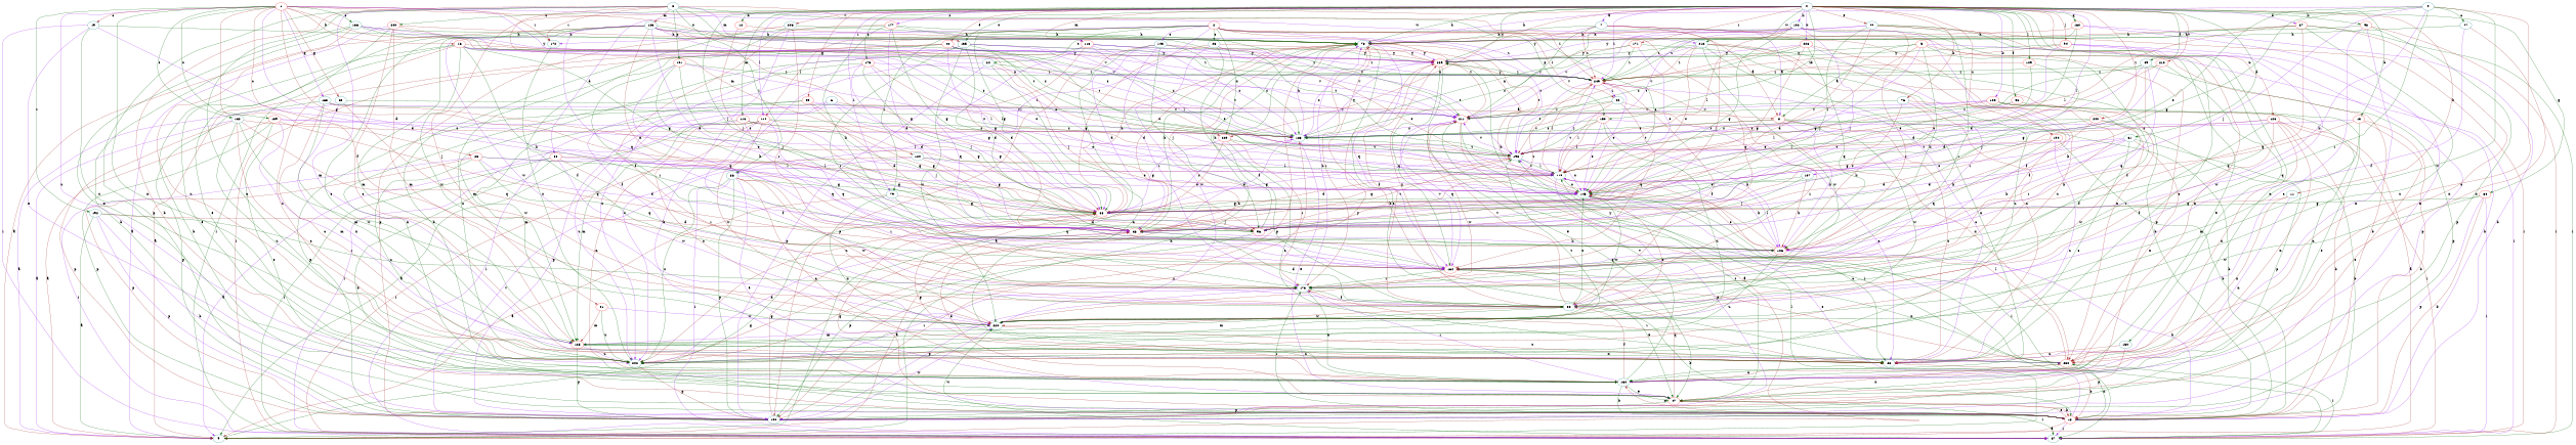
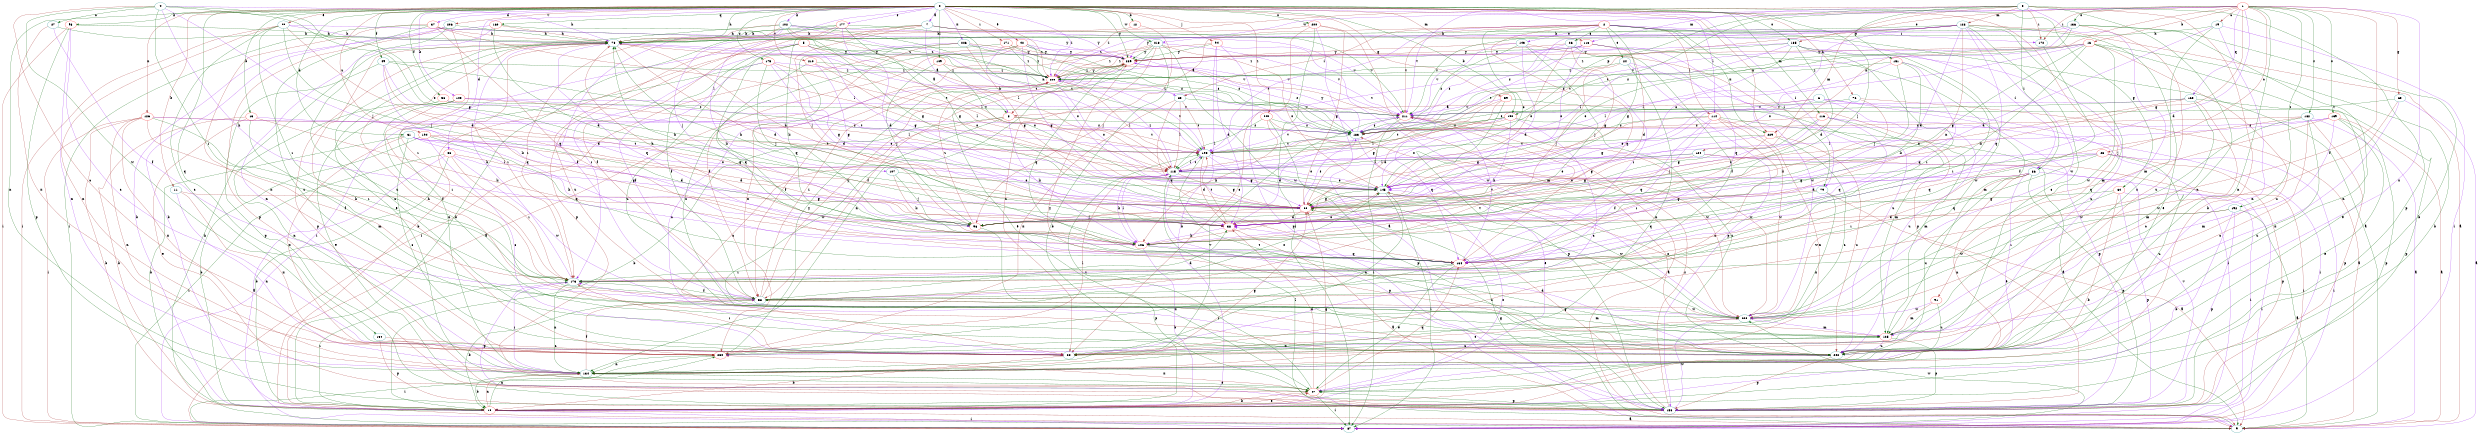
  strict digraph {
    node [color=teal]
    edge [color=darkgreen]
    0
    7
    11
    12 [color=red]
    13 [color=red]
    31
    36 [color=red]
    37 [color=red]
    42 [color=red]
    46
    49
    56 [color=red]
    59 [color=red]
    64 [color=red]
    76
    78
    79
    91 [color=red]
    94 [color=red]
    96 [color=red]
    98 [color=red]
    102
    105 [color=red]
    107
    109 [color=red]
    114 [color=red]
    116 [color=red]
    118 [color=red]
    126 [color=red]
    134
    135
    150 [color=red]
    154
    160 [color=red]
    171 [color=red]
    175 [color=red]
    177 [color=red]
    194 [color=red]
    200 [color=red]
    206
    210 [color=red]
    218
-   226 [color=red]
+   226
    229 [color=red]
    239 [color=red]
    240 [color=red]
    249 [color=red]
    202
    211 [color=red]
    8 [color=red]
    153
    68 [color=red]
    230 [color=red]
    18 [color=red]
    125 [color=red]
    106 [color=red]
    183
    47 [color=red]
    38 [color=red]
    145
    193
    28
    173
    220
    87
    115
    9
    164 [color=red]
    58
    83
    1 [color=red]
    16 [color=red]
    19
    23 [color=red]
    65
    136
    139 [color=red]
    163
    172
    182
    192
    2 [color=red]
    24
    26
    86
    143
    3
    123
    124
    151 [color=red]
    4
    27
    5 [color=red]
    6
    0 -> 7 [color=purple label=a]
    0 -> 11 [color=brown label=b]
    0 -> 12 [label=b]
    0 -> 13 [label=b]
    0 -> 31 [label=d]
    0 -> 36 [color=purple label=d]
    0 -> 37 [color=purple label=d]
    0 -> 42 [color=brown label=e]
    0 -> 46 [color=brown label=e]
    0 -> 49 [label=f]
    0 -> 56 [label=f]
    0 -> 59 [color=brown label=g]
    0 -> 64 [label=g]
    0 -> 76 [color=brown label=h]
    0 -> 78 [label=h]
    0 -> 79 [color=purple label=i]
    0 -> 91 [color=brown label=j]
    0 -> 94 [color=brown label=j]
    0 -> 96 [label=j]
    0 -> 98 [label=k]
    0 -> 102 [color=purple label=k]
    0 -> 105 [color=purple label=k]
    0 -> 107 [color=purple label=l]
    0 -> 109 [label=l]
    0 -> 114 [color=purple label=l]
    0 -> 116 [label=m]
    0 -> 118 [color=brown label=m]
    0 -> 126 [color=brown label=n]
    0 -> 134 [label=n]
    0 -> 135 [label=o]
    0 -> 150 [label=b]
    0 -> 154 [label=q]
    0 -> 160 [label=q]
    0 -> 171 [color=brown label=r]
    0 -> 175 [label=s]
    0 -> 177 [color=purple label=s]
    0 -> 194 [color=brown label=u]
    0 -> 200 [label=u]
    0 -> 206 [color=brown label=v]
    0 -> 210 [color=brown label=v]
    0 -> 218 [label=w]
    0 -> 226 [color=purple label=x]
    0 -> 229 [color=brown label=x]
    0 -> 239 [label=y]
    0 -> 240 [color=brown label=z]
    0 -> 249 [color=purple label=z]
    7 -> 78 [label=h]
    7 -> 96 [color=brown label=j]
    7 -> 239 [color=purple label=y]
    7 -> 249 [color=brown label=z]
    7 -> 202 [color=brown label=u]
    7 -> 211 [label=v]
    7 -> 8 [color=purple label=a]
    7 -> 153 [color=brown label=p]
    11 -> 134 [color=purple label=n]
    11 -> 68 [color=brown label=g]
    11 -> 230 [color=brown label=x]
    12 -> 78 [color=brown label=h]
    12 -> 96 [color=brown label=j]
    13 -> 18 [color=brown label=b]
    13 -> 125 [label=m]
    13 -> 106 [color=brown label=k]
    13 -> 183 [color=purple label=s]
    13 -> 47 [color=brown label=e]
    31 -> 230 [color=brown label=x]
    31 -> 18 [label=b]
    31 -> 106 [color=purple label=k]
    31 -> 38 [color=purple label=d]
    31 -> 145 [color=purple label=o]
    31 -> 193 [color=purple label=t]
    31 -> 28 [label=c]
    36 -> 68 [color=purple label=g]
    36 -> 18 [label=b]
    36 -> 173 [color=brown label=r]
    36 -> 220 [color=purple label=w]
    36 -> 87 [label=i]
    36 -> 115 [color=brown label=l]
    36 -> 9 [color=purple label=a]
    37 -> 78 [color=brown label=h]
    37 -> 249 [label=z]
    37 -> 202 [label=u]
    37 -> 230 [color=brown label=x]
    37 -> 87 [label=i]
    37 -> 115 [color=brown label=l]
    37 -> 164 [color=brown label=q]
    42 -> 239 [color=purple label=y]
    42 -> 249 [label=z]
    42 -> 202 [label=u]
    42 -> 211 [color=purple label=v]
    42 -> 68 [color=purple label=g]
    42 -> 183 [label=s]
    42 -> 87 [color=brown label=i]
    42 -> 9 [color=brown label=a]
    46 -> 78 [color=purple label=h]
    46 -> 96 [label=j]
    46 -> 134 [color=brown label=n]
    46 -> 239 [color=purple label=y]
    46 -> 38 [color=brown label=d]
    46 -> 28 [label=c]
    46 -> 173 [label=r]
    46 -> 87 [color=brown label=i]
    49 -> 249 [label=z]
    49 -> 153 [label=p]
    49 -> 106 [color=brown label=k]
    49 -> 38 [color=purple label=d]
    49 -> 193 [label=t]
    49 -> 164 [color=purple label=q]
    56 -> 134 [label=n]
    56 -> 211 [label=v]
    56 -> 145 [color=purple label=o]
    59 -> 211 [color=purple label=v]
    59 -> 153 [label=p]
    59 -> 68 [color=brown label=g]
    59 -> 125 [label=m]
    59 -> 38 [color=brown label=d]
    64 -> 153 [color=purple label=p]
    64 -> 68 [label=g]
    64 -> 18 [color=brown label=b]
    64 -> 220 [label=w]
    64 -> 87 [color=purple label=i]
    76 -> 96 [color=brown label=s]
    76 -> 211 [label=v]
    76 -> 106 [color=brown label=k]
    76 -> 9 [color=brown label=a]
    78 -> 239 [color=purple label=y]
    78 -> 153 [color=brown label=p]
    78 -> 38 [color=brown label=d]
    78 -> 193 [color=brown label=t]
    78 -> 28 [label=c]
    78 -> 173 [color=brown label=r]
    78 -> 164 [color=purple label=q]
    79 -> 68 [color=brown label=g]
    79 -> 230 [label=x]
    79 -> 9 [color=brown label=a]
    79 -> 164 [label=q]
    91 -> 202 [label=u]
    91 -> 125 [color=brown label=m]
    91 -> 220 [color=purple label=w]
    94 -> 239 [label=y]
    94 -> 249 [color=brown label=z]
    94 -> 153 [color=purple label=p]
    94 -> 18 [color=purple label=b]
    94 -> 38 [color=purple label=d]
    94 -> 220 [color=purple label=w]
    96 -> 78 [label=h]
    96 -> 249 [color=brown label=z]
    96 -> 153 [label=p]
    98 -> 78 [label=h]
    98 -> 134 [color=purple label=n]
    98 -> 153 [label=p]
    98 -> 28 [color=purple label=c]
    98 -> 87 [color=brown label=i]
    102 -> 78 [color=brown label=h]
    102 -> 96 [color=purple label=j]
    102 -> 211 [color=purple label=v]
    102 -> 68 [label=g]
    102 -> 183 [label=n]
    102 -> 47 [label=e]
    102 -> 193 [color=purple label=t]
    102 -> 173 [color=brown label=r]
    102 -> 115 [color=brown label=l]
    102 -> 58 [color=purple label=f]
    105 -> 211 [color=purple label=v]
    105 -> 47 [label=e]
    105 -> 193 [color=purple label=t]
    105 -> 173 [color=brown label=r]
    105 -> 115 [color=brown label=l]
    105 -> 58 [label=f]
    107 -> 96 [label=j]
    107 -> 106 [color=brown label=k]
    107 -> 145 [label=o]
    109 -> 96 [label=j]
    109 -> 249 [color=brown label=z]
    109 -> 145 [label=o]
    114 -> 134 [color=brown label=n]
    114 -> 68 [color=brown label=g]
    114 -> 183 [label=s]
    114 -> 28 [color=brown label=c]
    114 -> 220 [color=brown label=w]
    114 -> 9 [label=a]
    114 -> 164 [color=purple label=q]
    114 -> 58 [color=purple label=f]
    116 -> 96 [color=purple label=j]
    116 -> 68 [label=g]
    116 -> 125 [label=m]
    116 -> 183 [color=brown label=s]
    116 -> 87 [color=purple label=i]
    116 -> 164 [color=purple label=q]
    118 -> 239 [label=y]
    118 -> 249 [color=purple label=z]
    118 -> 125 [label=m]
    118 -> 183 [color=purple label=s]
    118 -> 38 [color=brown label=d]
    118 -> 145 [color=purple label=o]
    118 -> 193 [color=purple label=t]
    118 -> 164 [color=purple label=q]
    126 -> 134 [color=brown label=n]
    126 -> 68 [color=brown label=g]
    126 -> 230 [color=brown label=x]
    126 -> 18 [color=brown label=b]
    126 -> 183 [color=purple label=s]
    126 -> 173 [label=r]
    126 -> 87 [color=brown label=i]
    126 -> 58 [color=brown label=f]
    134 -> 211 [label=v]
    134 -> 68 [color=brown label=g]
    134 -> 18 [label=b]
    134 -> 47 [label=e]
    134 -> 173 [color=purple label=r]
    134 -> 58 [color=brown label=f]
    135 -> 239 [color=purple label=y]
    135 -> 249 [label=z]
    135 -> 202 [color=purple label=u]
    135 -> 38 [label=d]
    135 -> 145 [label=o]
    135 -> 173 [label=r]
    135 -> 220 [label=w]
    135 -> 115 [color=purple label=l]
    150 -> 202 [label=u]
    150 -> 106 [color=purple label=k]
    150 -> 183 [label=s]
    150 -> 145 [color=purple label=o]
    150 -> 193 [label=t]
    150 -> 28 [color=purple label=c]
    150 -> 115 [color=brown label=l]
    154 -> 153 [color=brown label=p]
    154 -> 28 [color=brown label=c]
    160 -> 78 [color=brown label=h]
    160 -> 134 [color=purple label=n]
    160 -> 249 [label=z]
    160 -> 18 [color=purple label=b]
    160 -> 38 [label=d]
    171 -> 239 [color=brown label=y]
    171 -> 249 [label=z]
    171 -> 202 [label=u]
    171 -> 183 [label=s]
    171 -> 145 [color=purple label=o]
    175 -> 96 [label=j]
    175 -> 134 [label=n]
    175 -> 249 [color=purple label=z]
    175 -> 68 [color=purple label=g]
    175 -> 38 [color=purple label=d]
    175 -> 115 [color=brown label=l]
    175 -> 58 [color=purple label=f]
    177 -> 78 [label=h]
    177 -> 68 [label=g]
    177 -> 18 [label=b]
    177 -> 106 [label=k]
    177 -> 38 [color=purple label=d]
    177 -> 193 [label=t]
    177 -> 58 [color=brown label=f]
    194 -> 18 [label=b]
    194 -> 38 [color=brown label=d]
    194 -> 193 [color=brown label=t]
    194 -> 28 [color=purple label=c]
    194 -> 164 [label=q]
    200 -> 78 [color=brown label=h]
    200 -> 68 [color=brown label=g]
    200 -> 125 [color=brown label=m]
    200 -> 28 [color=brown label=c]
    200 -> 87 [label=i]
    200 -> 9 [color=purple label=a]
    206 -> 78 [label=h]
    206 -> 202 [label=u]
    206 -> 153 [color=brown label=p]
    206 -> 18 [color=purple label=b]
    206 -> 173 [color=brown label=r]
    210 -> 249 [label=z]
    210 -> 68 [color=purple label=g]
    210 -> 145 [color=brown label=o]
    210 -> 164 [label=q]
    218 -> 134 [label=n]
    218 -> 239 [label=y]
    218 -> 249 [color=brown label=z]
    218 -> 211 [color=purple label=v]
    218 -> 230 [color=brown label=x]
    218 -> 18 [label=b]
    218 -> 145 [color=brown label=o]
    218 -> 28 [color=brown label=c]
    218 -> 220 [label=w]
    226 -> 239 [color=purple label=y]
    226 -> 211 [color=brown label=v]
    226 -> 68 [color=brown label=g]
    226 -> 183 [label=s]
    226 -> 173 [color=purple label=r]
    226 -> 164 [label=q]
    226 -> 58 [color=brown label=f]
    229 -> 202 [color=brown label=u]
    229 -> 68 [color=purple label=g]
    229 -> 193 [label=t]
    229 -> 28 [label=c]
    229 -> 173 [color=brown label=r]
    239 -> 249 [label=z]
    239 -> 183 [color=purple label=s]
    239 -> 47 [label=e]
    239 -> 164 [label=q]
    239 -> 58 [color=brown label=f]
    240 -> 153 [label=p]
    240 -> 106 [color=brown label=k]
    240 -> 183 [label=s]
    240 -> 220 [color=brown label=w]
    240 -> 115 [label=l]
    249 -> 239 [color=brown label=y]
    249 -> 145 [color=purple label=o]
    249 -> 193 [color=purple label=t]
    249 -> 28 [color=purple label=c]
    249 -> 115 [color=brown label=l]
    249 -> 58 [color=brown label=f]
    249 -> 83 [color=purple label=z]
    202 -> 78 [color=brown label=h]
    202 -> 239 [color=brown label=y]
    202 -> 153 [color=brown label=p]
    202 -> 38 [color=purple label=d]
    202 -> 173 [color=purple label=r]
    211 -> 183 [color=purple label=s]
    211 -> 220 [color=brown label=w]
    211 -> 87 [label=i]
    211 -> 9 [color=brown label=a]
    211 -> 164 [color=purple label=q]
    8 -> 18 [label=b]
    8 -> 106 [color=purple label=k]
    8 -> 183 [label=s]
    8 -> 193 [color=brown label=t]
    8 -> 28 [color=brown label=c]
    8 -> 220 [label=w]
    153 -> 68 [color=brown label=g]
    153 -> 183 [color=brown label=s]
    153 -> 220 [color=purple label=w]
    68 -> 78 [color=brown label=h]
    68 -> 96 [color=brown label=j]
    68 -> 183 [color=purple label=s]
    68 -> 38 [color=brown label=d]
    230 -> 78 [color=brown label=h]
    230 -> 134 [label=n]
    230 -> 239 [label=y]
    230 -> 87 [label=i]
    230 -> 115 [color=brown label=l]
    18 -> 134 [color=brown label=n]
    18 -> 68 [color=brown label=g]
    18 -> 230 [label=x]
    18 -> 47 [color=brown label=e]
    18 -> 145 [color=purple label=o]
    18 -> 173 [label=r]
    18 -> 87 [color=purple label=i]
    18 -> 9 [color=brown label=a]
    125 -> 202 [color=purple label=u]
    125 -> 153 [label=p]
    125 -> 230 [label=x]
    125 -> 193 [label=t]
    125 -> 28 [label=c]
    106 -> 78 [color=brown label=h]
    106 -> 202 [label=u]
    106 -> 18 [color=purple label=b]
    106 -> 145 [color=brown label=o]
    106 -> 115 [color=purple label=l]
    106 -> 164 [color=purple label=q]
    183 -> 78 [color=purple label=h]
    183 -> 239 [color=purple label=y]
    183 -> 47 [color=purple label=e]
    183 -> 38 [color=purple label=d]
    183 -> 193 [label=t]
    47 -> 153 [label=p]
    47 -> 230 [color=brown label=x]
    47 -> 18 [color=brown label=b]
    47 -> 38 [color=brown label=d]
    47 -> 193 [label=t]
    47 -> 87 [label=i]
    47 -> 164 [color=brown label=q]
    38 -> 78 [label=h]
    38 -> 106 [color=purple label=k]
    38 -> 193 [color=brown label=t]
    38 -> 9 [color=brown label=a]
    145 -> 68 [label=g]
    145 -> 28 [label=c]
    145 -> 220 [label=w]
    145 -> 87 [label=i]
    193 -> 211 [color=purple label=v]
    193 -> 68 [color=purple label=g]
    193 -> 38 [color=brown label=d]
    193 -> 145 [color=purple label=o]
    193 -> 115 [label=l]
    28 -> 18 [color=brown label=b]
    28 -> 173 [color=brown label=r]
    173 -> 78 [color=purple label=h]
    173 -> 134 [label=n]
    173 -> 153 [color=purple label=p]
    173 -> 58 [label=f]
    220 -> 125 [color=purple label=m]
    220 -> 145 [color=brown label=o]
    220 -> 28 [color=brown label=c]
    87 -> 220 [label=w]
    115 -> 249 [color=purple label=z]
    115 -> 153 [color=purple label=p]
    115 -> 68 [color=brown label=g]
    115 -> 106 [color=purple label=k]
    115 -> 145 [label=o]
    115 -> 193 [color=purple label=t]
    9 -> 78 [label=h]
    9 -> 68 [label=g]
    9 -> 115 [label=l]
    164 -> 211 [color=purple label=v]
    164 -> 230 [label=x]
    164 -> 47 [label=e]
    164 -> 173 [label=r]
    58 -> 239 [color=brown label=y]
    58 -> 249 [color=brown label=z]
    58 -> 211 [color=brown label=v]
    58 -> 18 [label=b]
    58 -> 125 [label=m]
    58 -> 38 [label=d]
    58 -> 145 [label=o]
    58 -> 220 [color=brown label=w]
    83 -> 211 [label=v]
    83 -> 230 [color=brown label=x]
    83 -> 193 [color=brown label=t]
    83 -> 115 [color=brown label=l]
    83 -> 164 [color=brown label=q]
    1 -> 134 [label=n]
    1 -> 135 [color=brown label=o]
    1 -> 218 [color=purple label=w]
    1 -> 229 [color=brown label=x]
    1 -> 202 [color=purple label=u]
    1 -> 211 [color=purple label=v]
    1 -> 68 [color=brown label=g]
    1 -> 38 [color=purple label=d]
    1 -> 58 [color=brown label=f]
    1 -> 16 [color=brown label=b]
    1 -> 19 [color=brown label=c]
    1 -> 23 [color=brown label=c]
    1 -> 65 [color=brown label=g]
    1 -> 136 [label=o]
    1 -> 139 [label=o]
    1 -> 163 [color=purple label=q]
    1 -> 172 [color=brown label=r]
    1 -> 182 [label=s]
    1 -> 192 [label=t]
    16 -> 239 [color=brown label=y]
    16 -> 202 [color=brown label=u]
    16 -> 68 [label=g]
    16 -> 18 [label=b]
    16 -> 106 [label=k]
    16 -> 183 [label=s]
    16 -> 47 [label=e]
    16 -> 145 [color=purple label=o]
    16 -> 220 [label=w]
    16 -> 115 [color=purple label=l]
    19 -> 78 [label=h]
    19 -> 134 [color=purple label=n]
    19 -> 202 [label=u]
    19 -> 38 [color=purple label=d]
    19 -> 87 [color=purple label=i]
    23 -> 202 [label=u]
    23 -> 153 [color=brown label=p]
    23 -> 68 [label=g]
    23 -> 38 [color=purple label=d]
    23 -> 87 [color=purple label=i]
    23 -> 115 [color=purple label=l]
    23 -> 164 [label=q]
    65 -> 211 [label=v]
    65 -> 230 [color=purple label=x]
    65 -> 220 [color=brown label=w]
    65 -> 9 [color=purple label=a]
    136 -> 78 [label=h]
    136 -> 134 [label=n]
    136 -> 239 [color=purple label=y]
    136 -> 202 [color=brown label=u]
    136 -> 211 [color=purple label=v]
    136 -> 18 [label=b]
    136 -> 183 [label=s]
    139 -> 153 [label=p]
    139 -> 125 [color=purple label=m]
    139 -> 183 [color=purple label=s]
    139 -> 47 [label=e]
    139 -> 115 [color=purple label=l]
    139 -> 9 [color=brown label=a]
    139 -> 164 [color=brown label=q]
    163 -> 211 [color=purple label=v]
    163 -> 153 [label=p]
    163 -> 125 [label=m]
    163 -> 183 [label=s]
    163 -> 145 [color=brown label=o]
    163 -> 28 [color=brown label=c]
    172 -> 58 [label=f]
    182 -> 202 [label=u]
    182 -> 153 [color=brown label=p]
    182 -> 183 [color=brown label=s]
    182 -> 28 [color=brown label=c]
    182 -> 220 [label=w]
    182 -> 9 [color=purple label=a]
    182 -> 164 [color=brown label=q]
    192 -> 153 [color=purple label=p]
    192 -> 18 [color=purple label=b]
    192 -> 38 [color=brown label=d]
    192 -> 173 [label=r]
    192 -> 9 [label=a]
    2 -> 79 [label=i]
    2 -> 114 [color=brown label=l]
    2 -> 229 [label=x]
    2 -> 211 [color=brown label=v]
    2 -> 8 [color=brown label=a]
    2 -> 68 [label=g]
    2 -> 145 [label=o]
    2 -> 193 [color=purple label=t]
    2 -> 164 [color=brown label=q]
    2 -> 83 [color=brown label=i]
    2 -> 172 [color=purple label=r]
    2 -> 24 [label=c]
    2 -> 26 [label=c]
    2 -> 86 [color=purple label=i]
    2 -> 143 [color=purple label=o]
    24 -> 96 [color=brown label=j]
    24 -> 134 [label=n]
    24 -> 249 [label=z]
    24 -> 202 [color=purple label=u]
    24 -> 153 [color=purple label=p]
    26 -> 239 [color=brown label=y]
    26 -> 68 [color=brown label=g]
    26 -> 145 [color=brown label=o]
    26 -> 193 [color=purple label=t]
    26 -> 220 [color=purple label=w]
    26 -> 58 [label=f]
    86 -> 134 [color=brown label=n]
    86 -> 202 [label=u]
    86 -> 153 [label=p]
    86 -> 47 [color=purple label=e]
    86 -> 145 [color=purple label=o]
    86 -> 173 [color=brown label=r]
    86 -> 220 [color=brown label=w]
    86 -> 87 [color=purple label=i]
    143 -> 96 [label=j]
    143 -> 239 [color=brown label=y]
    143 -> 211 [color=purple label=v]
    143 -> 153 [color=brown label=p]
    143 -> 183 [label=s]
    143 -> 38 [color=purple label=d]
    143 -> 173 [color=purple label=r]
-   143 -> 9 [label=a]
+   2 -> 9 [label=a]
    3 -> 118 [color=purple label=m]
    3 -> 134 [label=n]
    3 -> 150 [label=p]
    3 -> 249 [color=brown label=z]
    3 -> 153 [label=p]
    3 -> 18 [color=brown label=b]
    3 -> 125 [color=purple label=m]
    3 -> 193 [label=t]
    3 -> 172 [color=brown label=r]
    3 -> 86 [label=i]
    3 -> 123 [color=brown label=m]
    3 -> 124 [color=brown label=m]
    3 -> 151 [label=p]
    123 -> 78 [label=h]
    123 -> 249 [color=purple label=z]
    123 -> 211 [label=v]
    123 -> 125 [label=m]
    123 -> 106 [color=brown label=n]
    123 -> 183 [color=purple label=s]
    123 -> 47 [label=e]
    123 -> 38 [color=purple label=d]
    123 -> 145 [color=purple label=o]
    123 -> 193 [color=brown label=t]
    123 -> 28 [label=c]
    123 -> 220 [color=purple label=w]
    123 -> 9 [color=brown label=a]
    123 -> 164 [color=purple label=q]
    124 -> 153 [color=purple label=v]
    124 -> 68 [color=brown label=g]
    124 -> 145 [color=purple label=o]
    124 -> 87 [color=brown label=i]
    124 -> 115 [label=l]
    151 -> 96 [label=j]
    151 -> 249 [label=z]
    151 -> 106 [label=k]
    151 -> 173 [label=r]
    151 -> 115 [color=purple label=l]
    151 -> 164 [color=purple label=q]
    4 -> 78 [color=purple label=h]
    4 -> 96 [color=purple label=j]
    4 -> 68 [label=g]
    4 -> 106 [color=purple label=k]
    4 -> 145 [label=o]
    4 -> 28 [color=brown label=c]
    4 -> 173 [label=r]
    4 -> 220 [label=w]
    4 -> 27 [label=c]
    27 -> 78 [label=h]
    27 -> 230 [color=brown label=x]
    27 -> 58 [color=purple label=f]
    5 -> 239 [label=y]
    5 -> 8 [label=a]
    5 -> 68 [color=purple label=g]
    5 -> 18 [color=brown label=b]
    5 -> 106 [label=k]
    5 -> 87 [color=purple label=i]
    5 -> 115 [color=brown label=l]
    5 -> 58 [label=f]
    6 -> 202 [color=purple label=u]
    6 -> 8 [color=brown label=a]
    6 -> 153 [color=purple label=p]
    6 -> 68 [color=purple label=g]
    6 -> 145 [color=purple label=o]
    6 -> 87 [color=purple label=i]
  }
